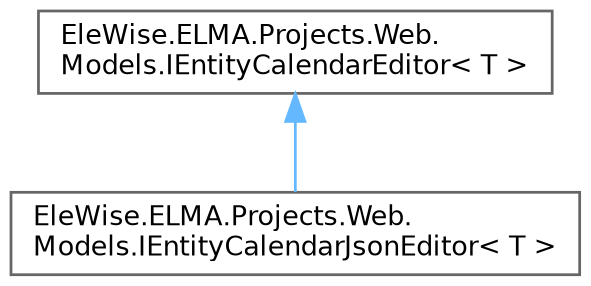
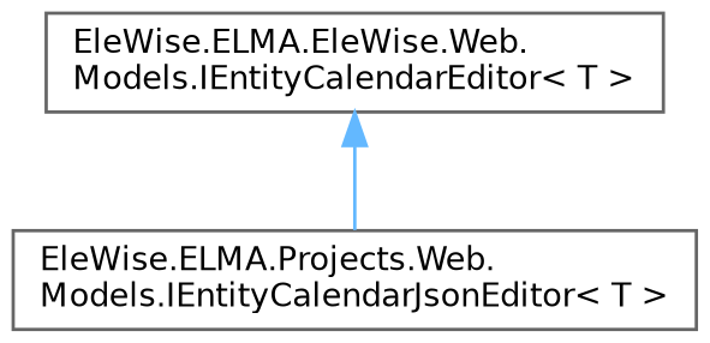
  digraph {
    node [color=gray40 fillcolor=white fontname=Helvetica fontsize=10 shape=box style=filled]
-   n1 [fontcolor=black height=0.2 label="EleWise.ELMA.Projects.Web.\lModels.IEntityCalendarEditor\< T \>" width=0.4]
+   n1 [fontcolor=black height=0.2 label="EleWise.ELMA.EleWise.Web.\lModels.IEntityCalendarEditor\< T \>" width=0.4]
    n2 [height=0.2 label="EleWise.ELMA.Projects.Web.\lModels.IEntityCalendarJsonEditor\< T \>" width=0.4]
    n1 -> n2 [color=steelblue1 dir=back fontname=Helvetica fontsize=10 labelfontname=Helvetica labelfontsize=10 style=solid]
  }
